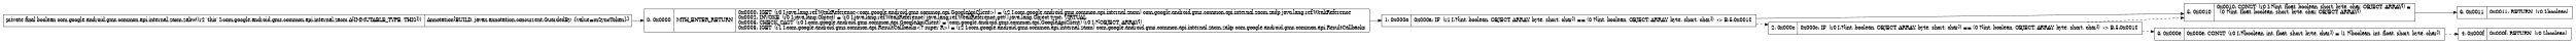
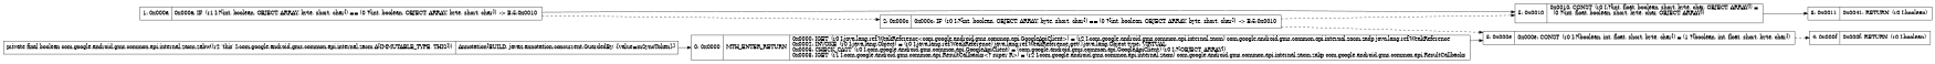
  digraph {
    rankdir=LR
    node [shape=record]
    n1 [label="{0\:\ 0x0000|MTH_ENTER_RETURN\l|0x0000: IGET  (r0 I:java.lang.ref.WeakReference\<com.google.android.gms.common.api.GoogleApiClient\>) = (r2 I:com.google.android.gms.common.api.internal.zacm) com.google.android.gms.common.api.internal.zacm.zadp java.lang.ref.WeakReference \l0x0002: INVOKE  (r0 I:java.lang.Object) = (r0 I:java.lang.ref.WeakReference) java.lang.ref.WeakReference.get():java.lang.Object type: VIRTUAL \l0x0006: CHECK_CAST  (r0 I:com.google.android.gms.common.api.GoogleApiClient) = (com.google.android.gms.common.api.GoogleApiClient) (r0 I:?[OBJECT, ARRAY]) \l0x0008: IGET  (r1 I:com.google.android.gms.common.api.ResultCallbacks\<? super R\>) = (r2 I:com.google.android.gms.common.api.internal.zacm) com.google.android.gms.common.api.internal.zacm.zakp com.google.android.gms.common.api.ResultCallbacks \l}"]
    n2 [label="{1\:\ 0x000a|0x000a: IF  (r1 I:?[int, boolean, OBJECT, ARRAY, byte, short, char]) == (0 ?[int, boolean, OBJECT, ARRAY, byte, short, char])  \-\> B:5:0x0010 \l}"]
    n3 [label="{2\:\ 0x000c|0x000c: IF  (r0 I:?[int, boolean, OBJECT, ARRAY, byte, short, char]) == (0 ?[int, boolean, OBJECT, ARRAY, byte, short, char])  \-\> B:5:0x0010 \l}"]
    n4 [label="{5\:\ 0x0010|0x0010: CONST  (r0 I:?[int, float, boolean, short, byte, char, OBJECT, ARRAY]) = \l  (0 ?[int, float, boolean, short, byte, char, OBJECT, ARRAY])\l \l}"]
    n5 [label="{3\:\ 0x000e|0x000e: CONST  (r0 I:?[boolean, int, float, short, byte, char]) = (1 ?[boolean, int, float, short, byte, char]) \l}"]
-   n6 [label="{6\:\ 0x0011|0x0011: RETURN  (r0 I:boolean) \l}"]
+   n6 [label="{6\:\ 0x0011|0x0041: RETURN  (r0 I:boolean) \l}"]
    n7 [label="{4\:\ 0x000f|0x000f: RETURN  (r0 I:boolean) \l}"]
    n8 [label="{private final boolean com.google.android.gms.common.api.internal.zacm.zabw((r2 'this' I:com.google.android.gms.common.api.internal.zacm A[IMMUTABLE_TYPE, THIS]))  | Annotation[BUILD, javax.annotation.concurrent.GuardedBy, \{value=mSyncToken\}]\l}"]
-   n1 -> n2
+   n1 -> n5
    n2 -> n3 [style=dashed]
    n2 -> n4
    n3 -> n4 [style=dashed]
    n3 -> n5 [style=dashed]
    n4 -> n6
    n5 -> n7 [style=dashed]
    n8 -> n1
  }
